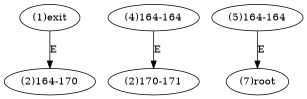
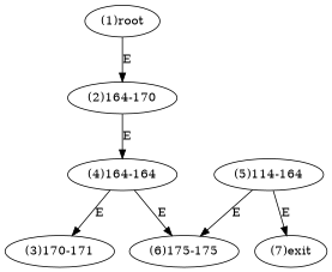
  digraph {
-   n1 [label="(1)exit"]
+   n1 [label="(1)root"]
    n2 [label="(2)164-170"]
    n3 [label="(4)164-164"]
-   n4 [label="(2)170-171"]
-   n6 [label="(5)164-164"]
-   n7 [label="(7)root"]
+   n4 [label="(3)170-171"]
+   n5 [label="(6)175-175"]
+   n6 [label="(5)114-164"]
+   n7 [label="(7)exit"]
    n1 -> n2 [label=E]
+   n2 -> n3 [label=E]
    n3 -> n4 [label=E]
+   n3 -> n5 [label=E]
+   n6 -> n5 [label=E]
    n6 -> n7 [label=E]
  }
